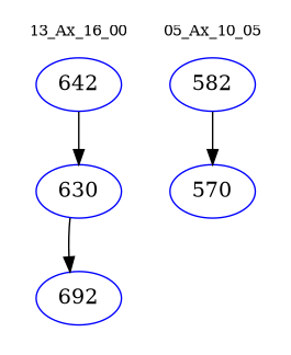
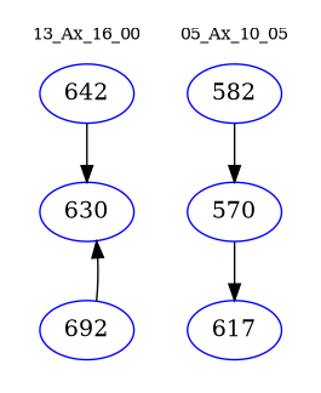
  digraph {
    node [color=blue]
    edge [color=black]
    n1 [label=642]
    n2 [label=630]
    n3 [label=692]
    n4 [label=582]
    n5 [label=570]
+   n6 [label=617]
    subgraph cluster_1 {
      color=white
      fontsize=10
      label="13_Ax_16_00"
      n1
      n2
      n3
    }
    subgraph cluster_2 {
      color=white
      fontsize=10
      label="05_Ax_10_05"
      n4
      n5
+     n6
    }
    n1 -> n2
-   n2 -> n3
+   n3 -> n2
    n4 -> n5
+   n5 -> n6
  }
